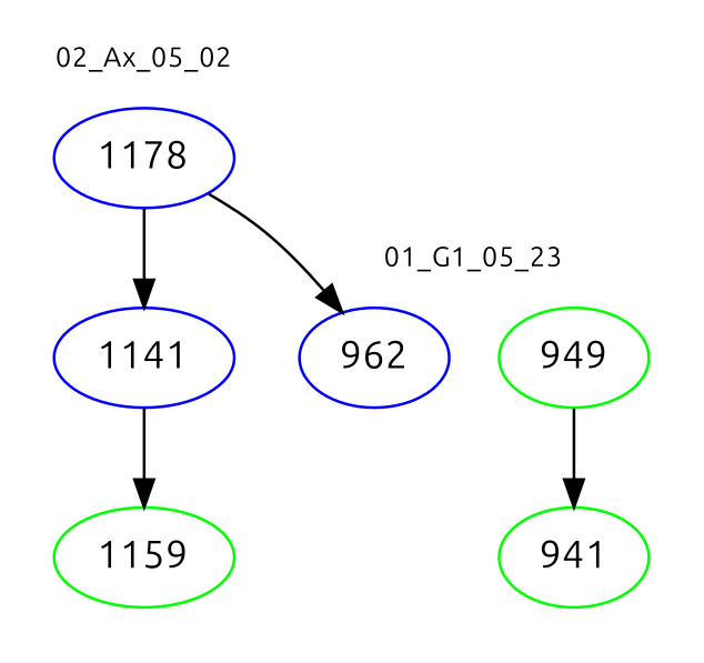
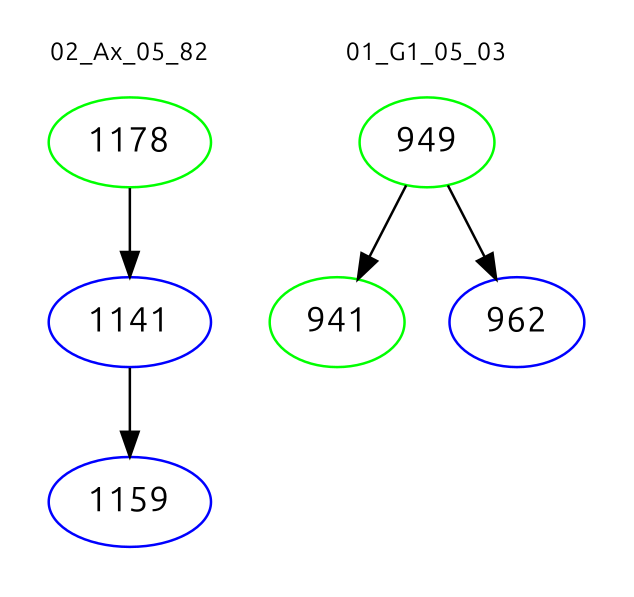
  digraph {
    fontname=Ubuntu
    node [color=blue fontname=Ubuntu]
    edge [color=black fontname=Ubuntu]
    n1 [label=1141]
-   n2 [color=green label=1159]
-   n3 [label=1178]
+   n2 [label=1159]
+   n3 [color=green label=1178]
    n4 [color=green label=949]
    n5 [color=green label=941]
    n6 [label=962]
    subgraph cluster_1 {
      color=white
      fontsize=10
-     label="02_Ax_05_02"
+     label="02_Ax_05_82"
      n1
      n2
      n3
    }
    subgraph cluster_2 {
      color=white
      fontsize=10
-     label="01_G1_05_23"
+     label="01_G1_05_03"
      n4
      n5
      n6
    }
    n1 -> n2
    n3 -> n1
    n4 -> n5
-   n3 -> n6
+   n4 -> n6
  }
